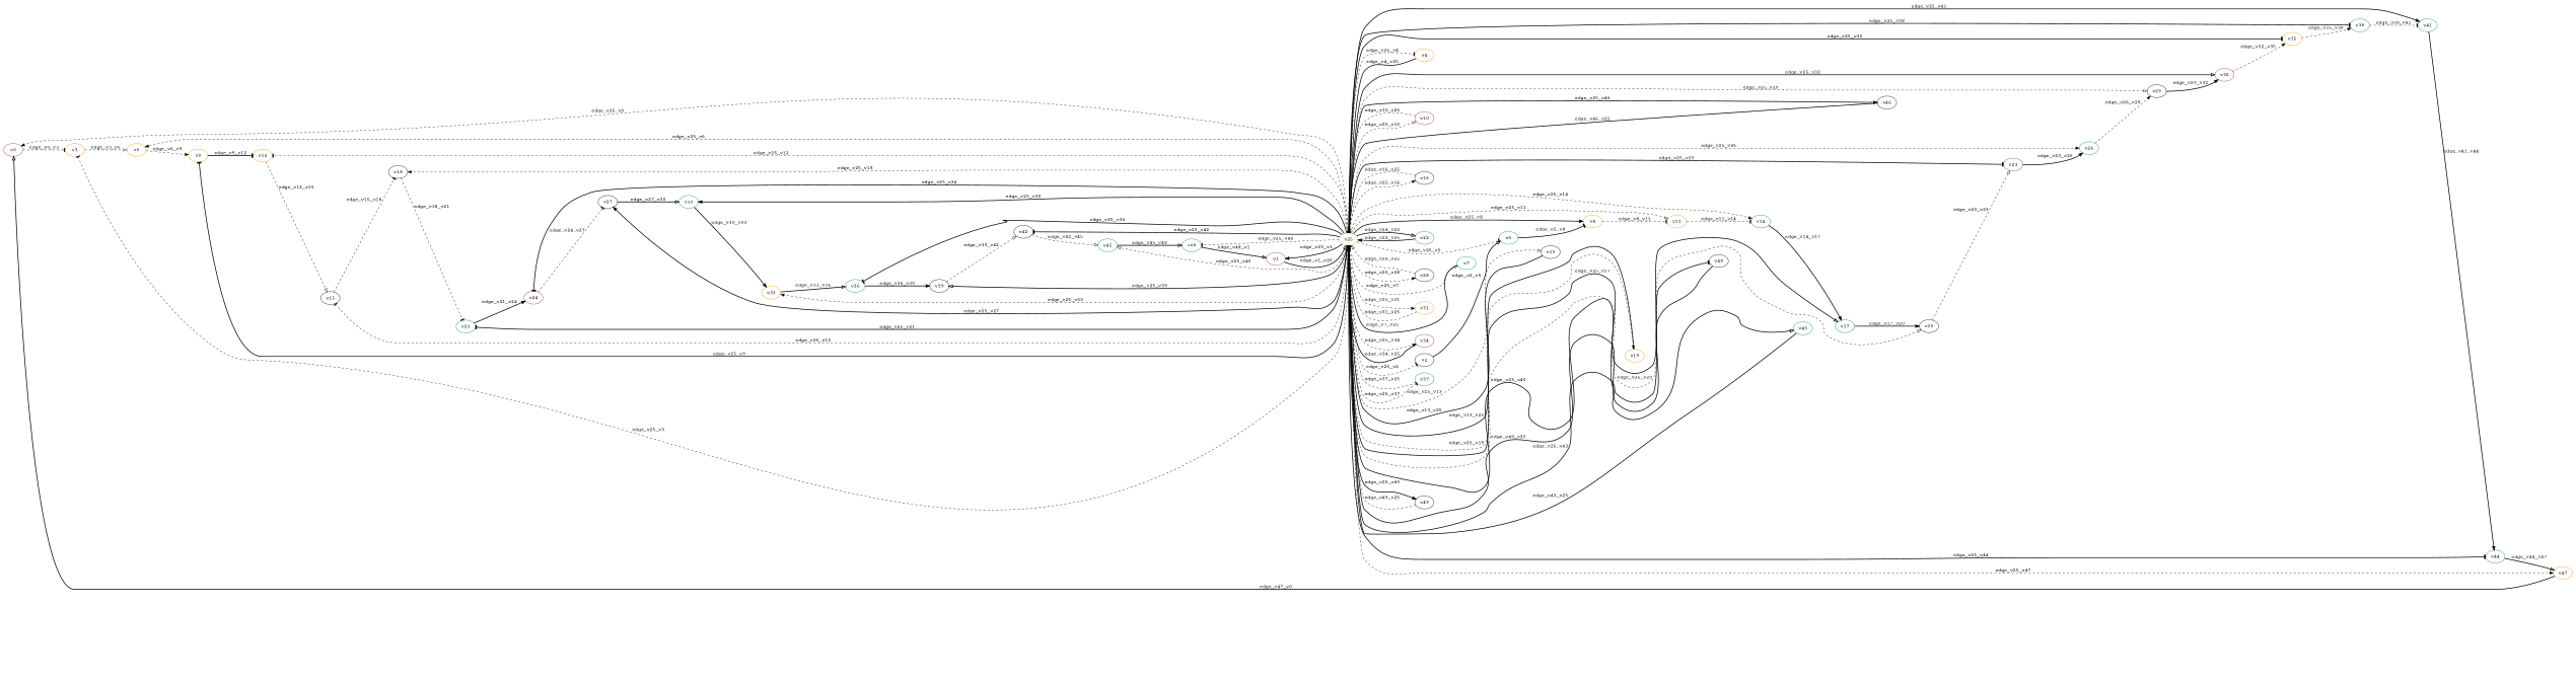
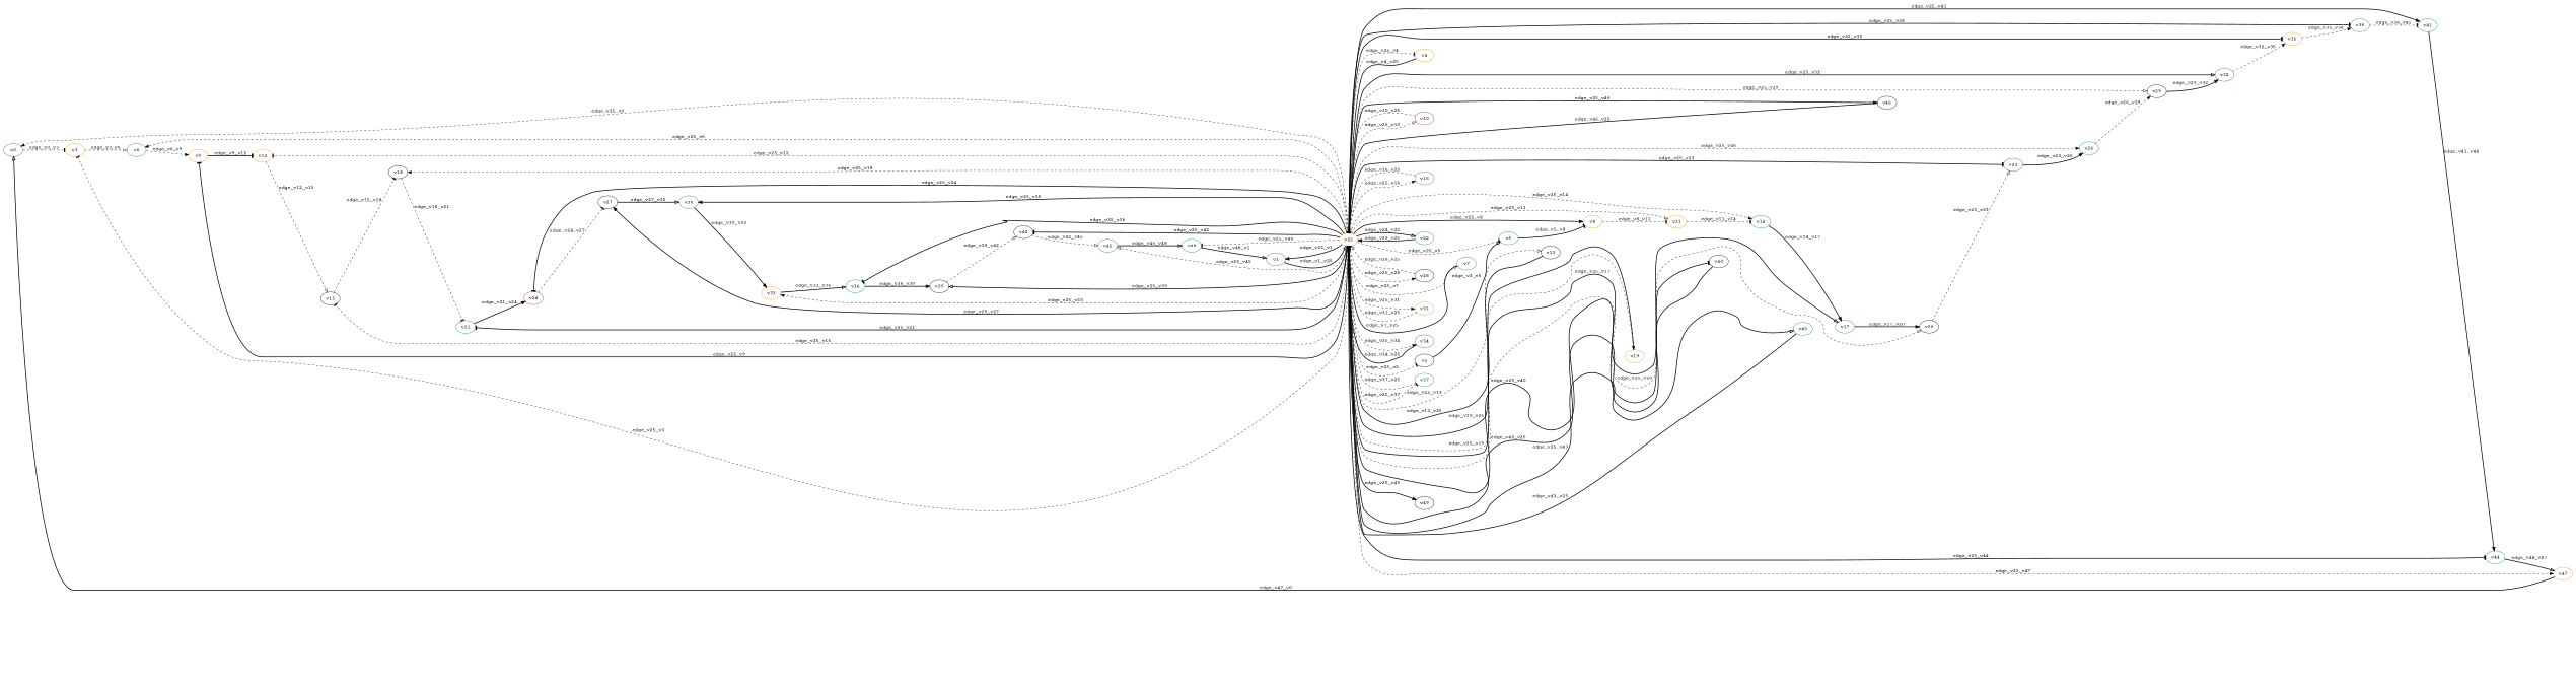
  digraph {
    fontname="Courier Prime"
    rankdir=LR
    node [color=teal fontname="Courier Prime" player=0]
    edge [arrowhead=normal discount=0.598 fontname="Courier Prime" style=dashed weight=-2.44]
    v0 [color=brown]
    v3 [color=darkorange player=1]
-   v6 [color=darkorange]
+   v6
    v1 [color=brown player=1]
    v25 [color=darkorange]
    v2 [color=black]
    v5 [player=1]
    v4 [color=darkorange]
    v8 [color=darkorange]
    v9 [color=darkorange player=1]
    v7 [player=1]
    v11 [color=darkorange player=1]
    v12 [color=darkorange]
    v10 [color=brown]
    v14
    v15 [color=black player=1]
    v13 [color=black player=1]
    v17 [player=1]
    v18 [color=black]
-   v16 [color=black]
+   v16
    v20 [color=black]
    v21 [player=1]
    v19 [color=darkorange player=1]
    v23 [color=brown player=1]
    v24 [color=brown]
    v22
    v26
    v27 [color=black player=1]
    v28 [color=black]
    v29 [color=black player=1]
    v30
    v31 [color=darkorange player=1]
    v32 [color=brown]
    v33 [color=darkorange player=1]
    v34 [color=brown]
    v35 [color=darkorange player=1]
    v36
    v37 [player=1]
    v38
    v39 [color=black player=1]
    v40 [color=black]
    v41 [player=1]
    v42 [color=black]
    v43 [player=1]
    v44
    v45 [player=1]
    v46 [color=black]
    v47 [color=darkorange player=1]
    v48
    v49 [color=black player=1]
    v0 -> v3 [arrowhead=tee label=edge_v0_v3 weight=6.41]
    v3 -> v6 [arrowhead=onormal label=edge_v3_v6 weight=6.20]
    v6 -> v9 [label=edge_v6_v9 weight=4.23]
    v1 -> v25 [arrowhead=onormal label=edge_v1_v25 style=bold weight=7.72]
    v25 -> v0 [label=edge_v25_v0 weight=-4.95]
    v25 -> v3 [arrowhead=tee label=edge_v25_v3 weight=-5.09]
    v25 -> v6 [label=edge_v25_v6 weight=9.17]
    v25 -> v1 [label=edge_v25_v1 style=bold weight=7.90]
    v25 -> v2 [arrowhead=tee label=edge_v25_v2 weight=3.15]
    v25 -> v5 [arrowhead=tee label=edge_v25_v5 weight=-2.59]
    v25 -> v4 [arrowhead=tee label=edge_v25_v4 weight=4.46]
    v25 -> v8 [label=edge_v25_v8 style=bold weight=6.12]
    v25 -> v9 [arrowhead=tee label=edge_v25_v9 style=bold weight=6.67]
    v25 -> v7 [arrowhead=onormal label=edge_v25_v7 weight=-5.26]
    v25 -> v11 [arrowhead=onormal label=edge_v25_v11 weight=1.01]
    v25 -> v12 [arrowhead=tee label=edge_v25_v12 weight=7.22]
    v25 -> v10 [arrowhead=onormal label=edge_v25_v10 weight=3.87]
    v25 -> v14 [label=edge_v25_v14 weight=-3.56]
    v25 -> v15 [arrowhead=tee label=edge_v25_v15 weight=2.89]
    v25 -> v13 [arrowhead=onormal label=edge_v25_v13 weight=-0.59]
    v25 -> v17 [arrowhead=onormal label=edge_v25_v17 style=bold weight=-1.86]
    v25 -> v18 [label=edge_v25_v18 weight=8.95]
    v25 -> v16 [label=edge_v25_v16 weight=3.60]
    v25 -> v20 [arrowhead=onormal label=edge_v25_v20 weight=-4.25]
    v25 -> v21 [arrowhead=tee label=edge_v25_v21 style=bold weight=8.74]
    v25 -> v19 [label=edge_v25_v19 weight=0.11]
    v25 -> v23 [arrowhead=tee label=edge_v25_v23 style=bold weight=-4.04]
    v25 -> v24 [arrowhead=tee label=edge_v25_v24 style=bold weight=-1.58]
    v25 -> v22 [arrowhead=onormal label=edge_v24_v22 style=bold weight=8.33]
    v25 -> v26 [label=edge_v25_v26 weight=8.86]
    v25 -> v27 [label=edge_v25_v27 style=bold]
    v25 -> v28 [label=edge_v25_v28 weight=8.15]
    v25 -> v29 [arrowhead=onormal label=edge_v25_v29 weight=2.86]
    v25 -> v30 [label=edge_v25_v30 style=bold weight=8.40]
    v25 -> v31 [label=edge_v25_v31 weight=9.62]
    v25 -> v32 [arrowhead=onormal label=edge_v25_v32 style=bold weight=9.98]
    v25 -> v33 [label=edge_v25_v33 weight=4.62]
    v25 -> v34 [label=edge_v25_v34 weight=4.24]
    v25 -> v35 [arrowhead=tee label=edge_v25_v35 style=bold weight=9.13]
    v25 -> v36 [arrowhead=tee label=edge_v25_v36 style=bold weight=-1.03]
    v25 -> v37 [arrowhead=tee label=edge_v25_v37 weight=-1.34]
    v25 -> v38 [arrowhead=tee label=edge_v25_v38 style=bold weight=-2.77]
    v25 -> v39 [arrowhead=onormal label=edge_v25_v39 style=bold weight=-4.34]
    v25 -> v40 [arrowhead=tee label=edge_v25_v40 style=bold weight=-0.12]
    v25 -> v41 [label=edge_v25_v41 style=bold weight=4.02]
    v25 -> v42 [arrowhead=tee label=edge_v25_v42 style=bold weight=8.90]
    v25 -> v43 [arrowhead=onormal label=edge_v25_v43 style=bold weight=0.75]
    v25 -> v44 [arrowhead=tee label=edge_v25_v44 style=bold weight=2.63]
    v25 -> v45 [arrowhead=onormal label=edge_v25_v45 weight=5.63]
    v25 -> v46 [label=edge_v25_v46 style=bold weight=-0.20]
    v25 -> v47 [label=edge_v25_v47 weight=9.29]
    v25 -> v48 [arrowhead=tee label=edge_v25_v48 weight=9.82]
    v25 -> v49 [label=edge_v25_v49 style=bold weight=2.20]
    v2 -> v5 [arrowhead=onormal label=edge_v2_v5 style=bold weight=-1.12]
    v5 -> v8 [arrowhead=tee label=edge_v5_v8 style=bold weight=-2.21]
    v4 -> v25 [arrowhead=tee label=edge_v4_v25 style=bold weight=2.56]
    v8 -> v11 [arrowhead=tee label=edge_v8_v11 weight=3.31]
    v9 -> v12 [arrowhead=tee label=edge_v9_v12 style=bold weight=4.64]
    v7 -> v25 [arrowhead=onormal label=edge_v7_v25 style=bold weight=-6.68]
    v11 -> v14 [arrowhead=tee label=edge_v11_v14 weight=2.24]
    v12 -> v15 [arrowhead=onormal label=edge_v12_v15 weight=-0.60]
    v10 -> v25 [arrowhead=tee label=edge_v10_v25 weight=3.34]
    v14 -> v17 [label=edge_v14_v17 style=bold weight=-0.25]
    v15 -> v18 [arrowhead=tee label=edge_v15_v18 weight=2.15]
    v13 -> v25 [arrowhead=tee label=edge_v13_v25 style=bold]
    v17 -> v20 [label=edge_v17_v20 style=bold weight=2.88]
    v18 -> v21 [arrowhead=tee label=edge_v18_v21 weight=4.21]
    v16 -> v25 [arrowhead=onormal label=edge_v16_v25 weight=5.13]
    v20 -> v23 [arrowhead=onormal label=edge_v20_v23 weight=0.33]
    v21 -> v24 [label=edge_v21_v24 style=bold weight=3.81]
    v19 -> v25 [arrowhead=onormal label=edge_v19_v25 style=bold weight=-1.12]
    v23 -> v26 [label=edge_v23_v26 style=bold weight=3.86]
    v24 -> v27 [arrowhead=tee label=edge_v24_v27 weight=3.30]
    v22 -> v25 [label=edge_v22_v25 style=bold weight=7.79]
    v26 -> v29 [label=edge_v26_v29 weight=1.53]
    v27 -> v30 [arrowhead=onormal label=edge_v27_v30 style=bold weight=6.10]
    v28 -> v25 [arrowhead=onormal label=edge_v28_v25 weight=7.61]
    v29 -> v32 [label=edge_v29_v32 style=bold weight=6.96]
    v30 -> v33 [label=edge_v30_v33 style=bold weight=2.85]
    v31 -> v25 [arrowhead=onormal label=edge_v31_v25 weight=7.75]
    v32 -> v35 [label=edge_v32_v35 weight=3.86]
    v33 -> v36 [arrowhead=onormal label=edge_v33_v36 style=bold weight=2.34]
    v34 -> v25 [label=edge_v34_v25 style=bold weight=5.30]
    v35 -> v38 [label=edge_v35_v38 weight=3.63]
    v36 -> v39 [label=edge_v36_v39 style=bold weight=6.91]
    v37 -> v25 [arrowhead=tee label=edge_v37_v25 weight=1.00]
    v38 -> v41 [arrowhead=tee label=edge_v38_v41 weight=5.56]
    v39 -> v42 [arrowhead=onormal label=edge_v39_v42 weight=1.11]
    v40 -> v25 [arrowhead=tee label=edge_v40_v25 style=bold weight=-2.91]
    v41 -> v44 [label=edge_v41_v44 style=bold weight=-1.70]
    v42 -> v45 [arrowhead=onormal label=edge_v42_v45 weight=5.84]
    v43 -> v25 [arrowhead=tee label=edge_v43_v25 style=bold weight=-1.01]
    v44 -> v47 [arrowhead=onormal label=edge_v44_v47 style=bold weight=5.11]
    v45 -> v48 [arrowhead=onormal label=edge_v45_v48 style=bold weight=5.89]
    v46 -> v25 [label=edge_v46_v25 style=bold weight=-2.14]
    v47 -> v0 [arrowhead=onormal label=edge_v47_v0 style=bold weight=5.42]
    v48 -> v1 [arrowhead=onormal label=edge_v48_v1 style=bold weight=-0.95]
-   v49 -> v25 [label=edge_v49_v25 weight=0.54]
  }
